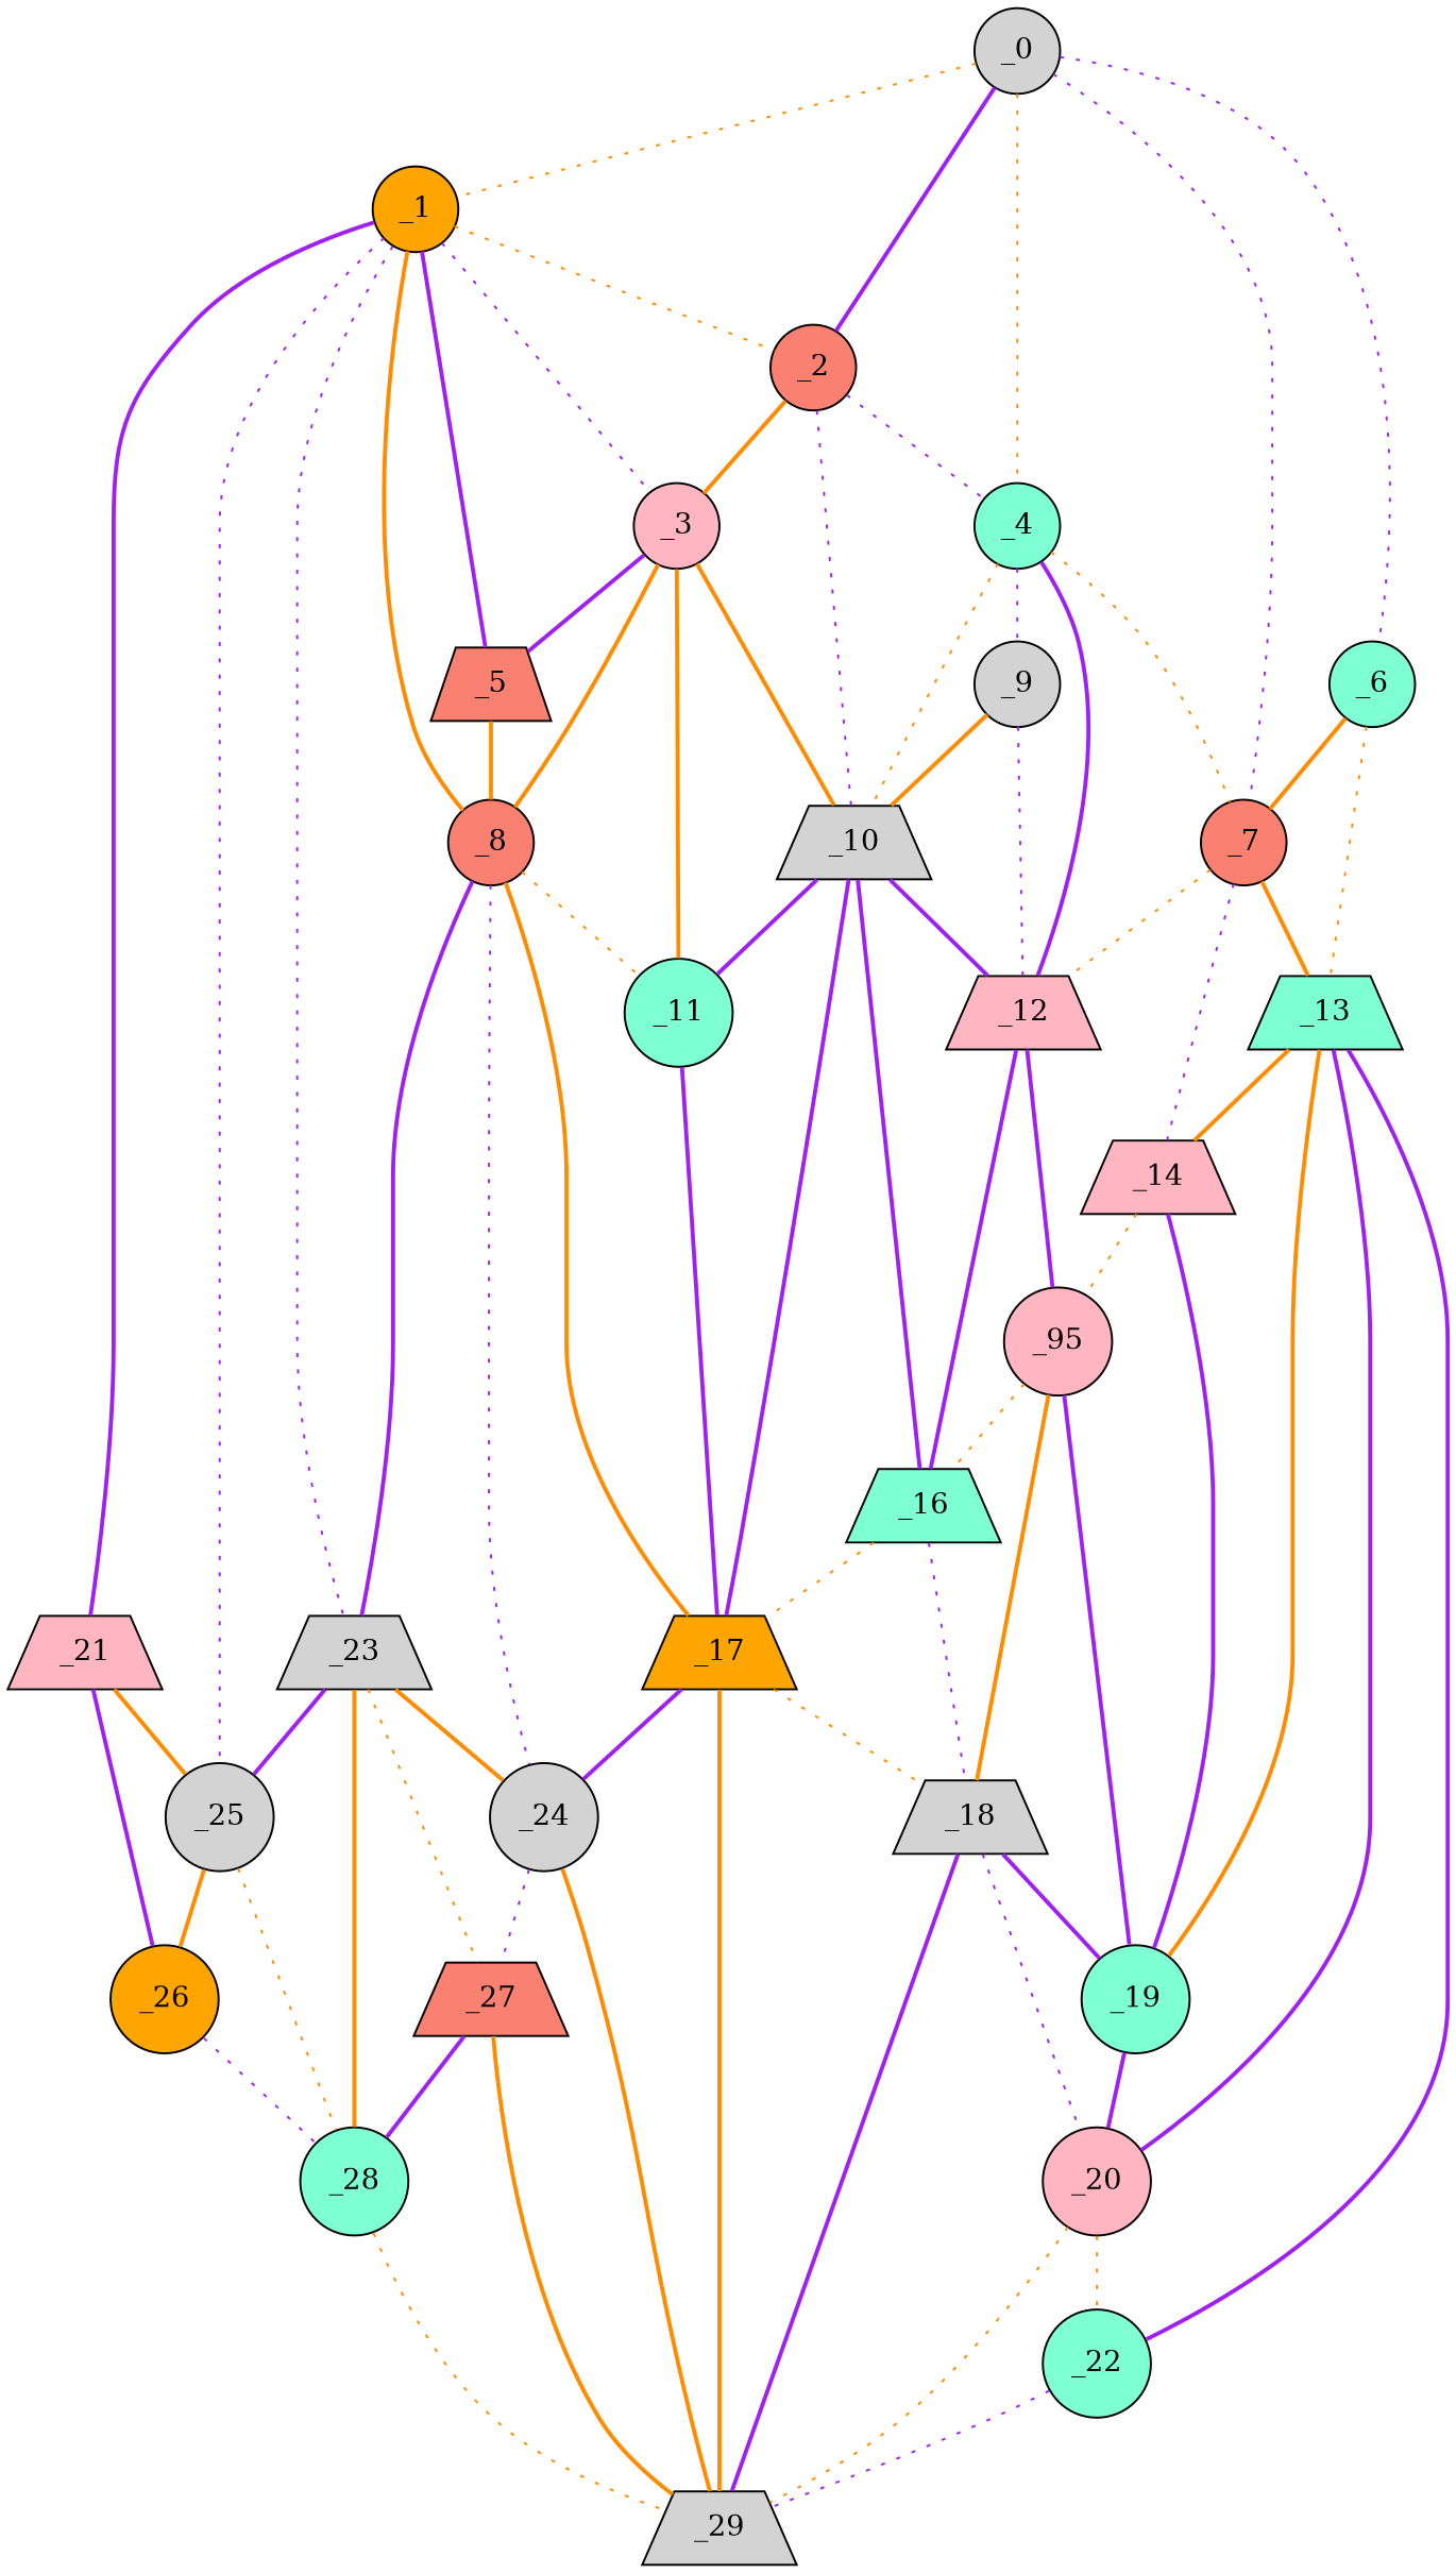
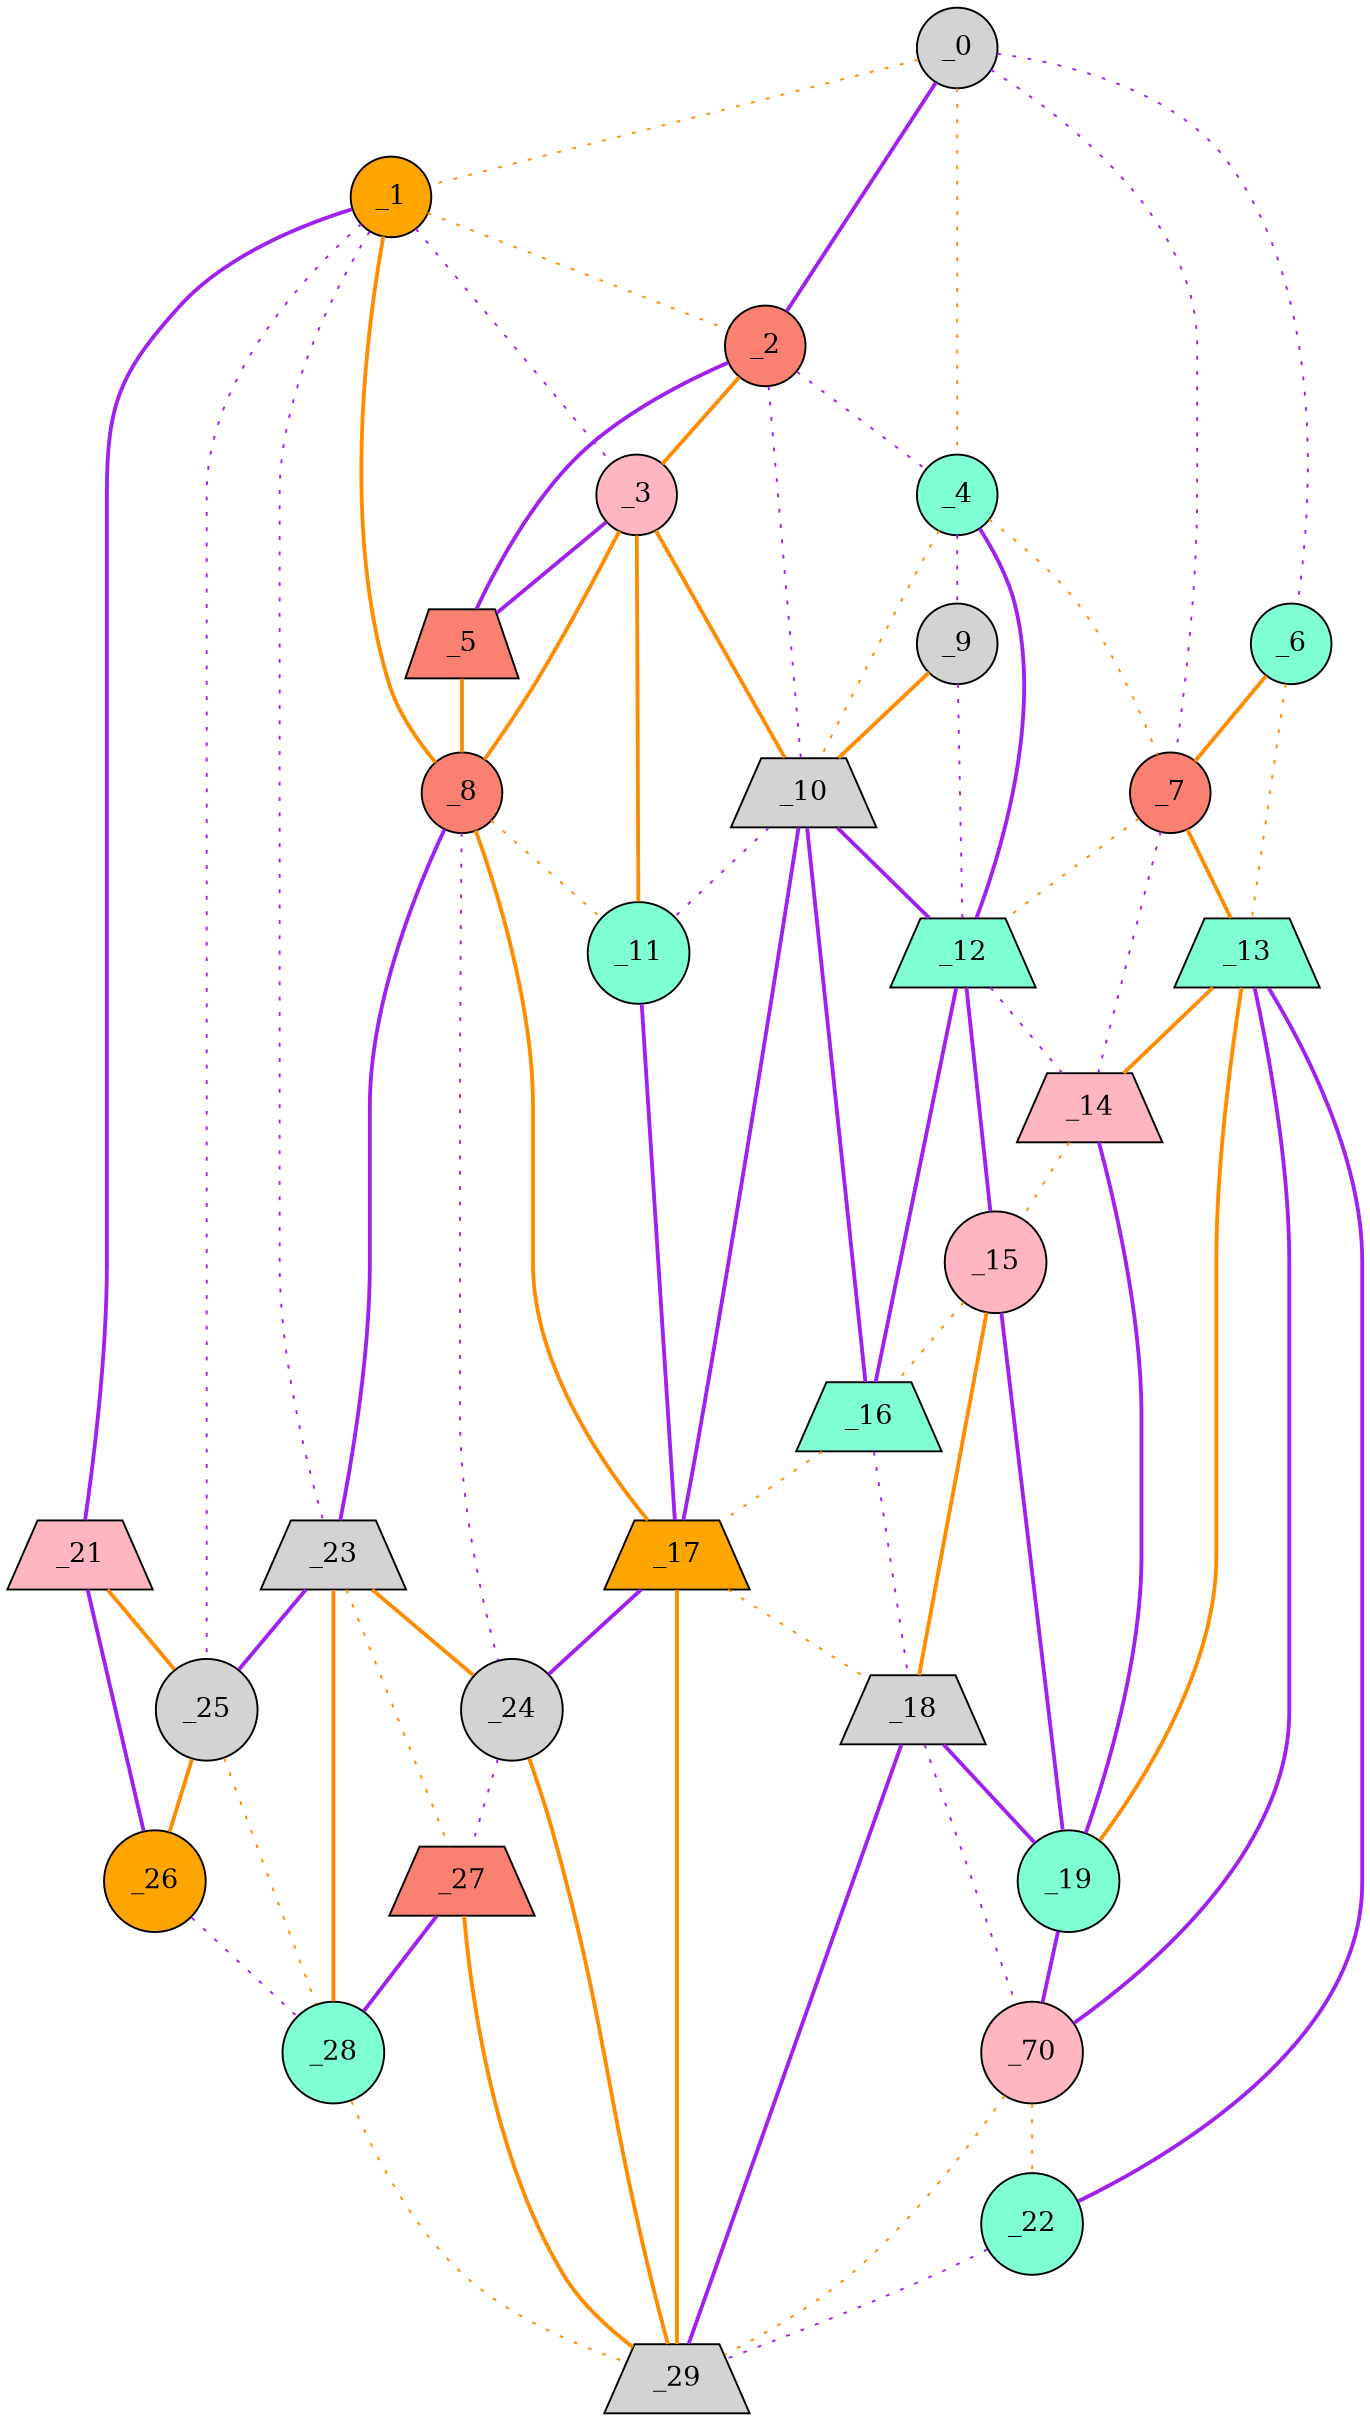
  graph {
    node [fillcolor=aquamarine shape=circle style=filled x=47 y=89]
    edge [color=purple style=bold valence=2]
    _0 [fillcolor=lightgrey x=37 y=8]
    _1 [fillcolor=orange x=42]
    _2 [fillcolor=salmon x=43 y=43]
    _4 [y=28]
    _6 [x=48 y=3]
    _7 [fillcolor=salmon x=48 y=9]
    _3 [fillcolor=lightpink x=46 y=53]
    _5 [fillcolor=salmon shape=trapezium y=75]
    _8 [fillcolor=salmon x=53 y=70]
    _21 [fillcolor=lightpink shape=trapezium x=86 y=120]
    _23 [fillcolor=lightgrey shape=trapezium x=92 y=81]
    _25 [fillcolor=lightgrey x=94 y=101]
    _10 [fillcolor=lightgrey shape=trapezium x=54 y=39]
    _9 [fillcolor=lightgrey x=54 y=31]
-   _12 [fillcolor=lightpink shape=trapezium x=61 y=29]
+   _12 [shape=trapezium x=61 y=29]
    _13 [shape=trapezium x=62 y=5]
    _14 [fillcolor=lightpink shape=trapezium x=64 y=11]
    _11 [x=55 y=53]
    _17 [fillcolor=orange shape=trapezium x=70 y=45]
    _24 [fillcolor=lightgrey x=93 y=70]
    _26 [fillcolor=orange x=95 y=109]
    _27 [fillcolor=salmon shape=trapezium x=96 y=83]
    _28 [x=96]
    _16 [shape=trapezium x=68 y=30]
-   _15 [fillcolor=lightpink x=67 y=19 label=_95]
+   _15 [fillcolor=lightpink x=67 y=19]
    _19 [x=77 y=18]
-   _20 [fillcolor=lightpink x=84 y=17]
+   _20 [fillcolor=lightpink x=84 y=17 label=_70]
    _22 [x=91 y=16]
    _18 [fillcolor=lightgrey shape=trapezium x=75 y=27]
    _29 [fillcolor=lightgrey shape=trapezium x=97 y=22]
    _0 -- _1 [color=darkorange style=dotted valence=1]
    _0 -- _2
    _0 -- _4 [color=darkorange style=dotted]
    _0 -- _6 [style=dotted valence=1]
    _0 -- _7 [style=dotted]
    _1 -- _2 [color=darkorange style=dotted]
    _1 -- _3 [style=dotted]
-   _1 -- _5
+   _2 -- _5
    _1 -- _8 [color=darkorange]
    _1 -- _21 [valence=1]
    _1 -- _23 [style=dotted]
    _1 -- _25 [style=dotted valence=1]
    _2 -- _4 [style=dotted]
    _2 -- _3 [color=darkorange]
    _2 -- _10 [style=dotted valence=1]
    _4 -- _7 [color=darkorange style=dotted]
    _4 -- _10 [color=darkorange style=dotted valence=1]
    _4 -- _9 [style=dotted valence=1]
    _4 -- _12
    _6 -- _7 [color=darkorange valence=1]
    _6 -- _13 [color=darkorange style=dotted valence=1]
    _7 -- _12 [color=darkorange style=dotted]
    _7 -- _13 [color=darkorange]
    _7 -- _14 [style=dotted valence=1]
    _3 -- _5
    _3 -- _8 [color=darkorange valence=1]
    _3 -- _10 [color=darkorange valence=1]
    _3 -- _11 [color=darkorange]
    _5 -- _8 [color=darkorange valence=1]
    _8 -- _23
    _8 -- _11 [color=darkorange style=dotted]
    _8 -- _17 [color=darkorange valence=1]
    _8 -- _24 [style=dotted]
    _21 -- _25 [color=darkorange valence=1]
    _21 -- _26 [valence=1]
    _23 -- _25
    _23 -- _24 [color=darkorange]
    _23 -- _27 [color=darkorange style=dotted]
    _23 -- _28 [color=darkorange]
    _25 -- _26 [color=darkorange]
    _25 -- _28 [color=darkorange style=dotted valence=1]
    _10 -- _12
-   _10 -- _11
+   _10 -- _11 [style=dotted]
    _10 -- _17 [valence=1]
    _10 -- _16
    _9 -- _10 [color=darkorange]
    _9 -- _12 [style=dotted]
+   _12 -- _14 [style=dotted]
    _12 -- _16
    _12 -- _15 [valence=1]
    _13 -- _14 [color=darkorange]
    _13 -- _19 [color=darkorange]
    _13 -- _20
    _13 -- _22 [valence=1]
    _14 -- _15 [color=darkorange style=dotted valence=1]
    _14 -- _19 [valence=1]
    _11 -- _17
    _17 -- _24
    _17 -- _18 [color=darkorange style=dotted]
    _17 -- _29 [color=darkorange valence=1]
    _24 -- _27 [style=dotted valence=1]
    _24 -- _29 [color=darkorange]
    _26 -- _28 [style=dotted valence=1]
    _27 -- _28
    _27 -- _29 [color=darkorange valence=1]
    _28 -- _29 [color=darkorange style=dotted valence=1]
    _16 -- _17 [color=darkorange style=dotted]
    _16 -- _18 [style=dotted]
    _15 -- _16 [color=darkorange style=dotted valence=1]
    _15 -- _19
    _15 -- _18 [color=darkorange]
    _19 -- _20
    _20 -- _22 [color=darkorange style=dotted]
    _20 -- _29 [color=darkorange style=dotted valence=1]
    _22 -- _29 [style=dotted valence=1]
    _18 -- _19
    _18 -- _20 [style=dotted]
    _18 -- _29
  }
